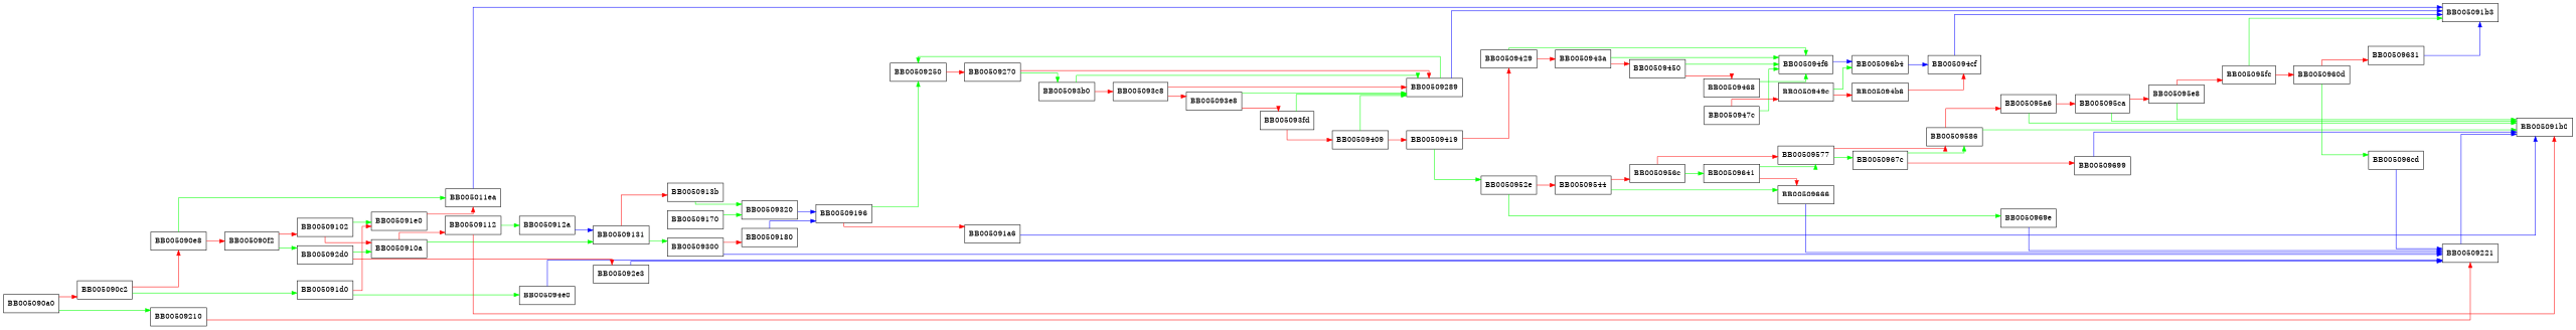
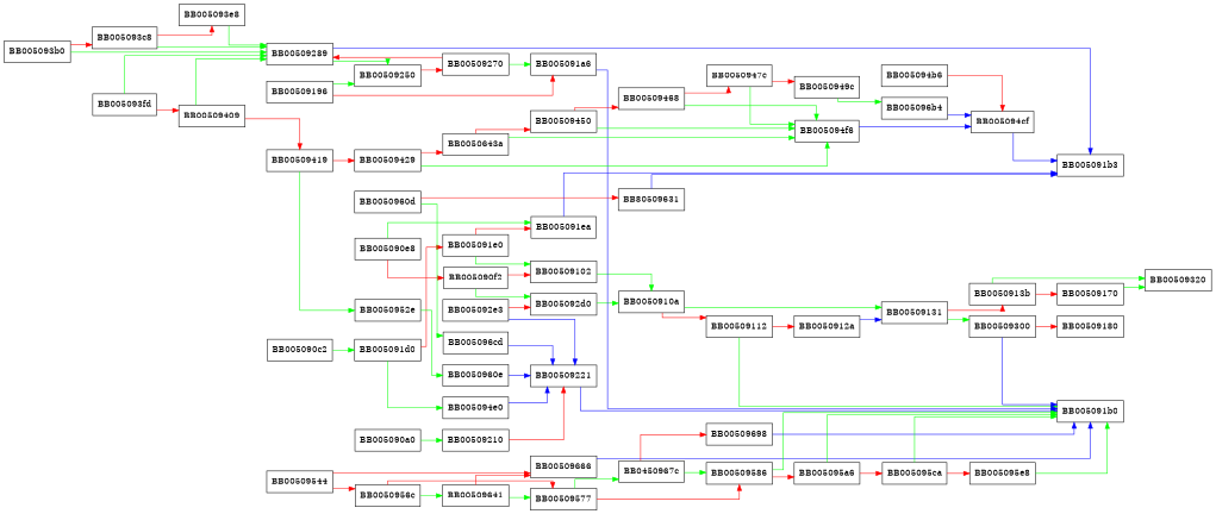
  digraph {
    rankdir=LR
    splines=ortho
    node [shape=box]
    edge [color=red]
    BB005090a0
    BB00509210
    BB005090c2
    BB00509221
    BB005091d0
    BB005090e8
    BB005091b0
    BB005094e0
    BB005091e0
-   BB005091ea [label=BB005011ea]
+   BB005091ea
    BB005090f2
    BB00509102
    BB005091b3
    BB005092d0
    BB0050910a
    BB005092e3
    BB00509131
    BB00509112
    BB00509300
    BB0050913b
    BB0050912a
    BB00509180
    BB00509320
    BB00509170
    BB00509196
    BB00509250
    BB005091a6
    BB00509270
    BB00509289
    BB005093b0
    BB005093c8
    BB005093e8
    BB005093fd
    BB00509409
    BB00509419
    BB0050952e
    BB00509429
-   BB0050969e
+   BB0050969e [label=BB0050960e]
    BB00509544
    BB005094f6
-   BB0050943a
+   BB0050943a [label=BB0050643a]
    BB00509666
    BB0050956c
    BB005094cf
    BB00509450
    BB00509468
    BB0050947c
    BB0050949c
    BB005096b4
    BB005094b6
    BB00509641
    BB00509577
-   BB0050967c
+   BB0050967c [label=BB0450967c]
    BB00509586
-   BB00509699
+   BB00509699 [label=BB00509698]
    BB005095a6
    BB005095ca
    BB005095e8
-   BB005095fc
    BB0050960d
    BB005096cd
-   BB00509631
+   BB00509631 [label=BB80509631]
    BB005090a0 -> BB00509210 [color=green]
-   BB005090a0 -> BB005090c2
    BB00509210 -> BB00509221
    BB005090c2 -> BB005091d0 [color=green]
-   BB005090c2 -> BB005090e8
    BB00509221 -> BB005091b0 [color=blue]
    BB005091d0 -> BB005094e0 [color=green]
    BB005091d0 -> BB005091e0
    BB005090e8 -> BB005091ea [color=green]
    BB005090e8 -> BB005090f2
    BB005094e0 -> BB00509221 [color=blue]
    BB005091e0 -> BB005091ea
-   BB00509102 -> BB005091e0 [color=green]
+   BB005091e0 -> BB00509102 [color=green]
    BB005091ea -> BB005091b3 [color=blue]
    BB005090f2 -> BB00509102
    BB005090f2 -> BB005092d0 [color=green]
-   BB00509102 -> BB0050910a
+   BB00509102 -> BB0050910a [color=green]
    BB005092d0 -> BB0050910a [color=green]
-   BB005092d0 -> BB005092e3
+   BB005092e3 -> BB005092d0
    BB0050910a -> BB00509131 [color=green]
    BB0050910a -> BB00509112
    BB005092e3 -> BB00509221 [color=blue]
    BB00509131 -> BB00509300 [color=green]
    BB00509131 -> BB0050913b
-   BB00509112 -> BB005091b0
-   BB00509112 -> BB0050912a [color=green]
-   BB00509300 -> BB00509221 [color=blue]
+   BB00509112 -> BB005091b0 [color=green]
+   BB00509112 -> BB0050912a
+   BB00509300 -> BB005091b0 [color=blue]
    BB00509300 -> BB00509180
    BB0050913b -> BB00509320 [color=green]
+   BB0050913b -> BB00509170
    BB0050912a -> BB00509131 [color=blue]
-   BB00509180 -> BB00509196 [color=blue]
-   BB00509320 -> BB00509196 [color=blue]
    BB00509170 -> BB00509320 [color=green]
    BB00509196 -> BB00509250 [color=green]
    BB00509196 -> BB005091a6
    BB00509250 -> BB00509270
    BB005091a6 -> BB005091b0 [color=blue]
    BB00509270 -> BB00509289
-   BB00509270 -> BB005093b0 [color=green]
+   BB00509270 -> BB005091a6 [color=green]
    BB00509289 -> BB005091b3 [color=blue]
    BB00509289 -> BB00509250 [color=green]
    BB005093b0 -> BB00509289 [color=green]
    BB005093b0 -> BB005093c8
-   BB005093c8 -> BB00509289
+   BB005093c8 -> BB00509289 [color=green]
    BB005093c8 -> BB005093e8
    BB005093e8 -> BB00509289 [color=green]
-   BB005093e8 -> BB005093fd
    BB005093fd -> BB00509289 [color=green]
    BB005093fd -> BB00509409
    BB00509409 -> BB00509289 [color=green]
    BB00509409 -> BB00509419
    BB00509419 -> BB0050952e [color=green]
    BB00509419 -> BB00509429
    BB0050952e -> BB0050969e [color=green]
-   BB0050952e -> BB00509544
    BB00509429 -> BB005094f6 [color=green]
    BB00509429 -> BB0050943a
    BB0050969e -> BB00509221 [color=blue]
-   BB00509544 -> BB00509666 [color=green]
+   BB00509544 -> BB00509666
    BB00509544 -> BB0050956c
-   BB005094f6 -> BB005096b4 [color=blue]
+   BB005094f6 -> BB005094cf [color=blue]
    BB0050943a -> BB005094f6 [color=green]
    BB0050943a -> BB00509450
-   BB00509666 -> BB00509221 [color=blue]
+   BB00509666 -> BB005091b0 [color=blue]
    BB0050956c -> BB00509641 [color=green]
    BB0050956c -> BB00509577
    BB005094cf -> BB005091b3 [color=blue]
    BB00509450 -> BB005094f6 [color=green]
    BB00509450 -> BB00509468
    BB00509468 -> BB005094f6 [color=green]
+   BB00509468 -> BB0050947c
    BB0050947c -> BB005094f6 [color=green]
    BB0050947c -> BB0050949c
    BB0050949c -> BB005096b4 [color=green]
-   BB0050949c -> BB005094b6
    BB005096b4 -> BB005094cf [color=blue]
    BB005094b6 -> BB005094cf
    BB00509641 -> BB00509666
    BB00509641 -> BB00509577 [color=green]
    BB00509577 -> BB0050967c [color=green]
    BB00509577 -> BB00509586
    BB0050967c -> BB00509586 [color=green]
    BB0050967c -> BB00509699
    BB00509586 -> BB005091b0 [color=green]
    BB00509586 -> BB005095a6
    BB00509699 -> BB005091b0 [color=blue]
    BB005095a6 -> BB005091b0 [color=green]
    BB005095a6 -> BB005095ca
    BB005095ca -> BB005091b0 [color=green]
    BB005095ca -> BB005095e8
    BB005095e8 -> BB005091b0 [color=green]
-   BB005095e8 -> BB005095fc
-   BB005095fc -> BB005091b3 [color=green]
-   BB005095fc -> BB0050960d
    BB0050960d -> BB005096cd [color=green]
    BB0050960d -> BB00509631
    BB005096cd -> BB00509221 [color=blue]
    BB00509631 -> BB005091b3 [color=blue]
  }
